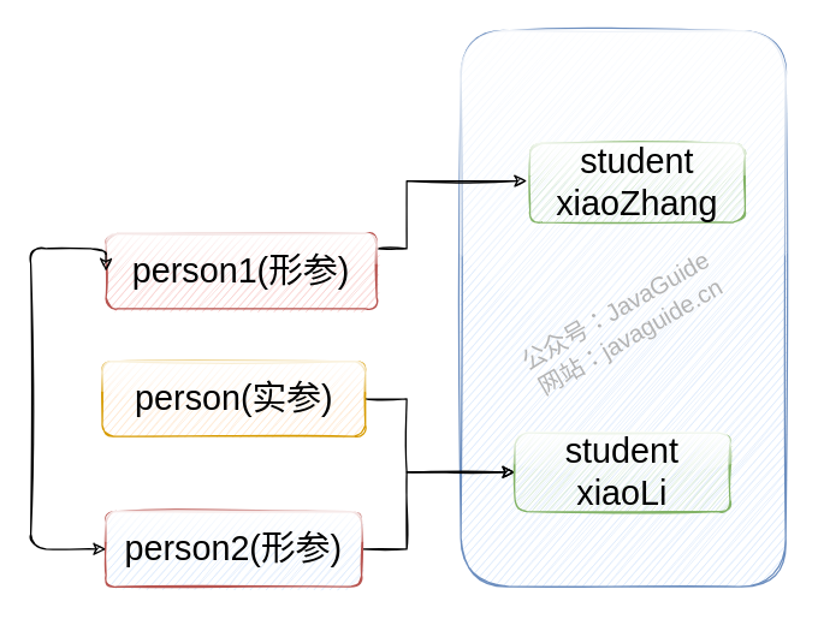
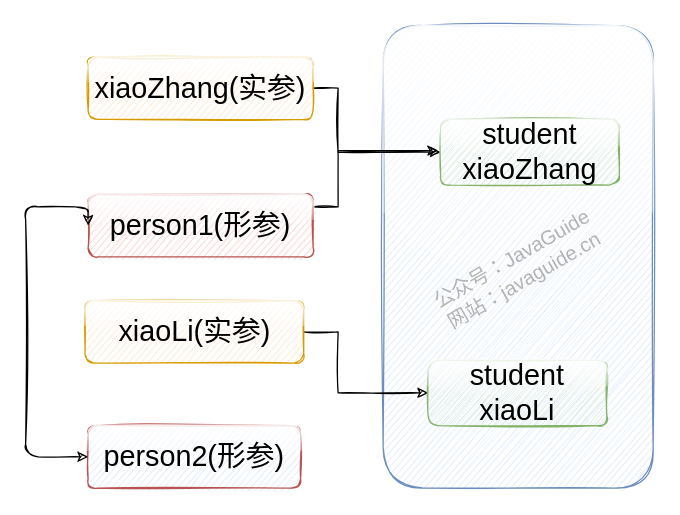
  <mxCell id="0" />
  <mxCell id="1" parent="0" />
  <mxCell id="2" value="" style="rounded=1;whiteSpace=wrap;html=1;glass=1;shadow=0;sketch=1;fillColor=#dae8fc;strokeColor=#6c8ebf;" parent="1" vertex="1"><mxGeometry x="306" y="20" width="216" height="370" as="geometry" /></mxCell>
  <mxCell id="3" style="edgeStyle=orthogonalEdgeStyle;rounded=0;sketch=1;orthogonalLoop=1;jettySize=auto;html=1;entryX=0;entryY=0.5;entryDx=0;entryDy=0;shadow=0;" edge="1" parent="1" source="4" target="12"><mxGeometry relative="1" as="geometry"><Array as="points"><mxPoint x="270" y="265" /><mxPoint x="270" y="314" /></Array></mxGeometry></mxCell>
- <mxCell id="4" value="&lt;font style=&quot;font-size: 23px&quot;&gt;person(实参)&lt;/font&gt;" style="rounded=1;whiteSpace=wrap;html=1;glass=1;shadow=0;sketch=1;fillColor=#ffe6cc;strokeColor=#d79b00;" parent="1" vertex="1"><mxGeometry x="67.5" y="240" width="175" height="50" as="geometry" /></mxCell>
+ <mxCell id="4" value="&lt;font style=&quot;font-size: 23px&quot;&gt;xiaoLi(实参)&lt;/font&gt;" style="rounded=1;whiteSpace=wrap;html=1;glass=1;shadow=0;sketch=1;fillColor=#ffe6cc;strokeColor=#d79b00;" parent="1" vertex="1"><mxGeometry x="67.5" y="240" width="175" height="50" as="geometry" /></mxCell>
+ <mxCell id="5" style="edgeStyle=orthogonalEdgeStyle;rounded=0;sketch=1;orthogonalLoop=1;jettySize=auto;html=1;entryX=0;entryY=0.5;entryDx=0;entryDy=0;shadow=0;" edge="1" parent="1" source="6" target="7"><mxGeometry relative="1" as="geometry"><Array as="points"><mxPoint x="270" y="70" /><mxPoint x="270" y="121" /></Array></mxGeometry></mxCell>
+ <mxCell id="6" value="&lt;font style=&quot;font-size: 23px&quot;&gt;xiaoZhang(实参)&lt;/font&gt;" style="rounded=1;whiteSpace=wrap;html=1;glass=1;shadow=0;sketch=1;fillColor=#ffe6cc;strokeColor=#d79b00;" parent="1" vertex="1"><mxGeometry x="70" y="45" width="180" height="50" as="geometry" /></mxCell>
  <mxCell id="7" value="&lt;span style=&quot;font-size: 23px&quot;&gt;student&lt;br&gt;xiaoZhang&lt;/span&gt;" style="rounded=1;whiteSpace=wrap;html=1;glass=1;shadow=0;sketch=1;fillColor=#d5e8d4;strokeColor=#82b366;" parent="1" vertex="1"><mxGeometry x="352" y="95" width="143" height="52.5" as="geometry" /></mxCell>
- <mxCell id="8" style="edgeStyle=orthogonalEdgeStyle;rounded=0;sketch=1;orthogonalLoop=1;jettySize=auto;html=1;entryX=0;entryY=0.5;entryDx=0;entryDy=0;shadow=0;" edge="1" parent="1" source="9" target="12"><mxGeometry relative="1" as="geometry"><Array as="points"><mxPoint x="270" y="365" /><mxPoint x="270" y="314" /></Array></mxGeometry></mxCell>
  <mxCell id="9" value="&lt;span style=&quot;font-size: 23px&quot;&gt;person2(形参)&lt;/span&gt;" style="rounded=1;whiteSpace=wrap;html=1;glass=1;shadow=0;sketch=1;fillColor=#dae8fc;strokeColor=#b85450;" parent="1" vertex="1"><mxGeometry x="70" y="340" width="170" height="50" as="geometry" /></mxCell>
  <mxCell id="10" style="edgeStyle=orthogonalEdgeStyle;rounded=0;sketch=1;orthogonalLoop=1;jettySize=auto;html=1;shadow=0;" edge="1" parent="1" source="11"><mxGeometry relative="1" as="geometry"><mxPoint x="350" y="120" as="targetPoint" /><Array as="points"><mxPoint x="270" y="165" /><mxPoint x="270" y="120" /></Array></mxGeometry></mxCell>
  <mxCell id="11" value="&lt;font style=&quot;font-size: 23px&quot;&gt;person1(形参)&lt;/font&gt;" style="rounded=1;whiteSpace=wrap;html=1;glass=1;shadow=0;sketch=1;fillColor=#f8cecc;strokeColor=#b85450;" parent="1" vertex="1"><mxGeometry x="70" y="155" width="180" height="50" as="geometry" /></mxCell>
  <mxCell id="12" value="&lt;span style=&quot;font-size: 23px&quot;&gt;student&lt;br&gt;xiaoLi&lt;br&gt;&lt;/span&gt;" style="rounded=1;whiteSpace=wrap;html=1;glass=1;shadow=0;sketch=1;fillColor=#d5e8d4;strokeColor=#82b366;" parent="1" vertex="1"><mxGeometry x="342" y="287.5" width="143" height="52.5" as="geometry" /></mxCell>
  <mxCell id="13" value="" style="endArrow=classic;startArrow=classic;html=1;entryX=0;entryY=0.5;entryDx=0;entryDy=0;exitX=0;exitY=0.5;exitDx=0;exitDy=0;edgeStyle=orthogonalEdgeStyle;shadow=0;sketch=1;" parent="1" source="9" target="11" edge="1"><mxGeometry width="50" height="50" relative="1" as="geometry"><mxPoint x="30" as="sourcePoint" y="220" /><mxPoint x="80" y="170" as="targetPoint" /><Array as="points"><mxPoint x="20" y="365" /><mxPoint x="20" y="165" /></Array></mxGeometry></mxCell>
  <mxCell id="14" value="公众号：JavaGuide&lt;br style=&quot;font-size: 16px&quot;&gt;网站：javaguide.cn" style="text;html=1;strokeColor=none;fillColor=none;align=center;verticalAlign=middle;whiteSpace=wrap;rounded=0;labelBackgroundColor=none;fontSize=16;fontColor=#B3B3B3;rotation=-30;sketch=1;shadow=0;" vertex="1" parent="1"><mxGeometry x="324" y="210" width="180" height="10" as="geometry" /></mxCell>
